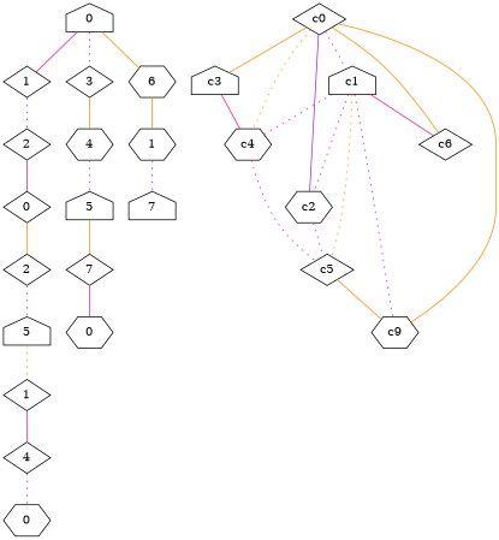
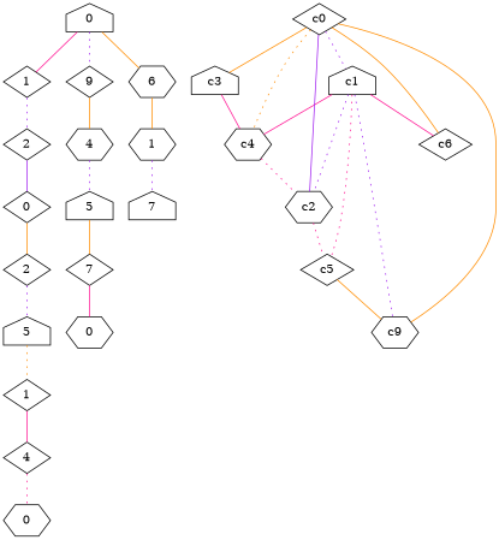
  graph {
    node [shape=diamond]
    edge [color=darkorange]
    n1 [label=0 shape=house]
    n2 [label=1]
-   n3 [label=3]
+   n3 [label=9]
    n4 [label=6 shape=hexagon]
    n5 [label=2]
    n6 [label=4 shape=hexagon]
    n7 [label=1 shape=hexagon]
    n8 [label=0]
    n9 [label=2]
    n10 [label=5 shape=house]
    n11 [label=1]
    n12 [label=4]
    n13 [label=0 shape=hexagon]
    n14 [label=5 shape=house]
    n15 [label=7]
    n16 [label=0 shape=hexagon]
    n17 [label=7 shape=house]
    c1 [shape=house]
    c0
    c2 [shape=hexagon]
    c3 [shape=house]
    c4 [shape=hexagon]
    c6
    n24 [label=c9 shape=hexagon]
    c5
    n1 -- n2 [color=deeppink]
    n1 -- n3 [color=purple style=dotted]
    n1 -- n4
    n2 -- n5 [color=purple style=dotted]
    n3 -- n6
    n4 -- n7
    n5 -- n8 [color=purple]
    n6 -- n14 [color=purple style=dotted]
    n7 -- n17 [color=purple style=dotted]
    n8 -- n9
    n9 -- n10 [color=purple style=dotted]
    n10 -- n11 [style=dotted]
    n11 -- n12 [color=deeppink]
    n12 -- n13 [color=deeppink style=dotted]
    n14 -- n15
    n15 -- n16 [color=deeppink]
-   c1 -- c2 [color=deeppink style=dotted]
-   c1 -- c4 [color=deeppink style=dotted]
+   c1 -- c2 [color=purple style=dotted]
+   c1 -- c4 [color=deeppink]
    c1 -- c6 [color=deeppink]
    c1 -- n24 [color=purple style=dotted]
-   c1 -- c5 [style=dotted]
+   c1 -- c5 [color=deeppink style=dotted]
    c0 -- c1 [color=purple style=dotted]
    c0 -- c2 [color=purple]
    c0 -- c3 [style=solid]
    c0 -- c4 [style=dotted]
    c0 -- c6
    c0 -- n24
    c2 -- c5 [color=deeppink style=dotted]
    c3 -- c4 [color=deeppink]
-   c4 -- c5 [color=deeppink style=dotted]
+   c4 -- c2 [color=deeppink style=dotted]
    c5 -- n24
  }
